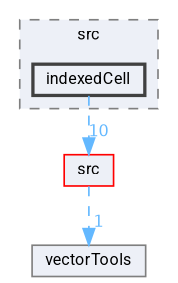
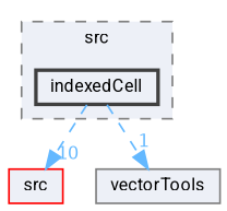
  digraph {
    compound=true
    fontname=Roboto
    node [fillcolor="#edf0f7" fontname=Roboto fontsize=10 shape=box style=filled]
    edge [color=steelblue1 fontcolor=steelblue1 fontname=Roboto fontsize=10 labeldistance=1.5 labelfontname=Helvetica labelfontsize=10 style=dashed]
    n1 [color=grey25 height=0.2 label=indexedCell style="filled,bold" width=0.4]
    n2 [color=red height=0.2 label=src width=0.4]
    n3 [color=grey50 height=0.2 label=vectorTools width=0.4]
    subgraph cluster_1 {
      bgcolor="#edf0f7"
      fontsize=10
      label=src
      pencolor=grey50
      style="filled,dashed"
      n1
    }
    n1 -> n2 [headlabel=10]
-   n2 -> n3 [headlabel=1]
+   n1 -> n3 [headlabel=1]
  }
